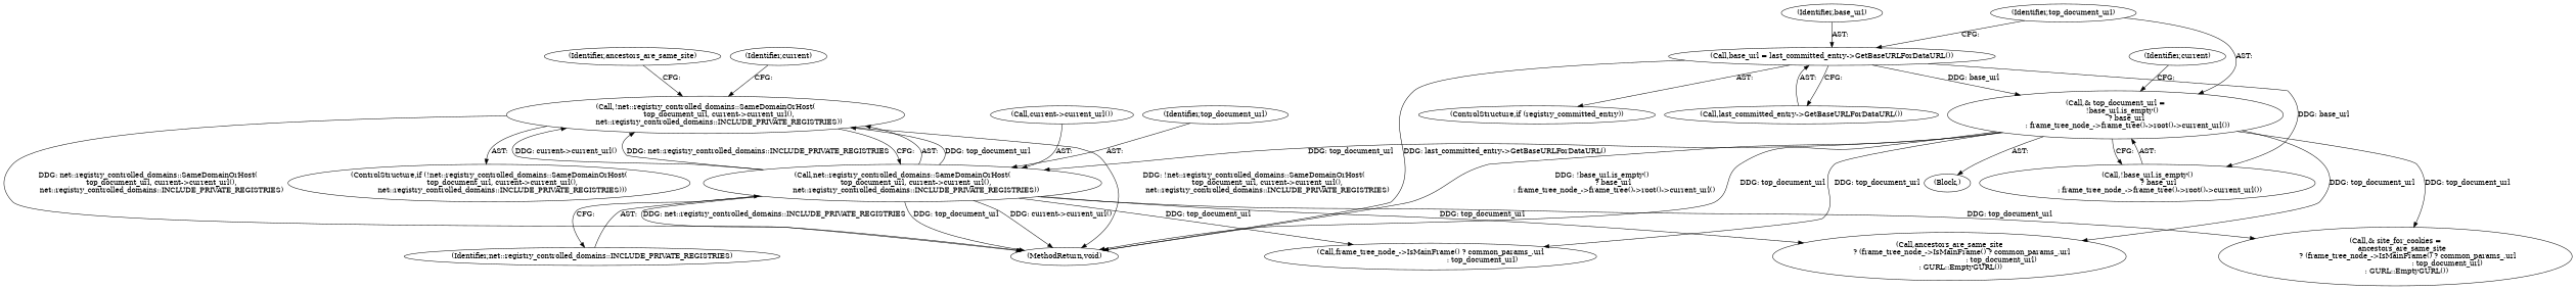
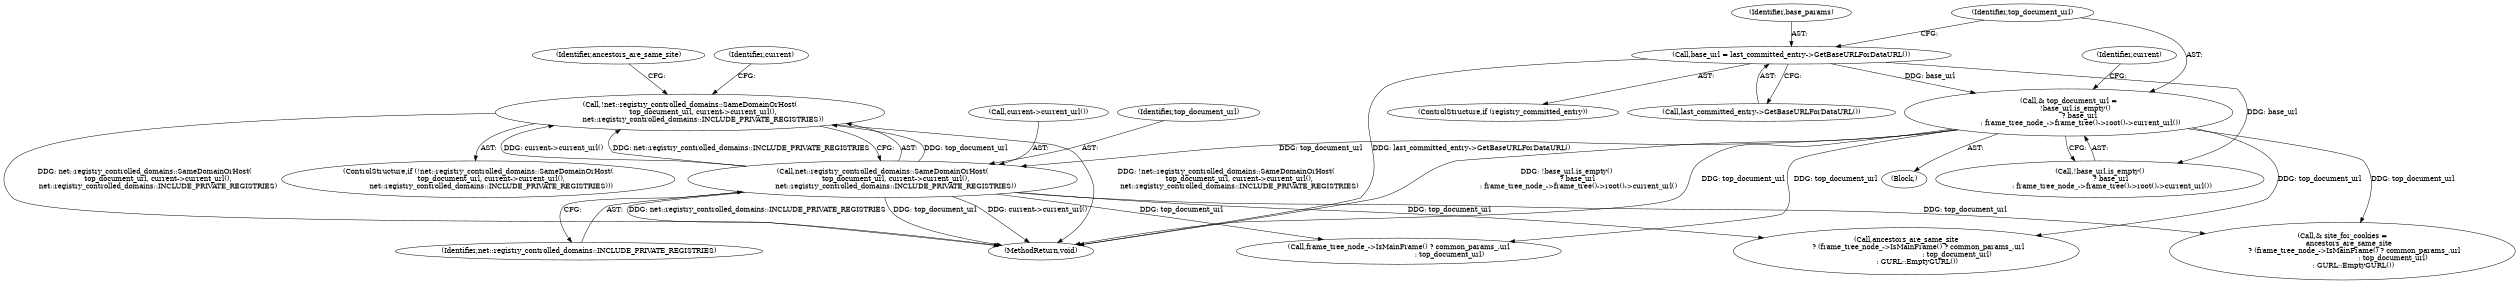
  digraph {
    n1 [label="(Call,!net::registry_controlled_domains::SameDomainOrHost(\n            top_document_url, current->current_url(),\n            net::registry_controlled_domains::INCLUDE_PRIVATE_REGISTRIES))"]
    n2 [label="(Call,net::registry_controlled_domains::SameDomainOrHost(\n            top_document_url, current->current_url(),\n            net::registry_controlled_domains::INCLUDE_PRIVATE_REGISTRIES))"]
    n3 [label="(ControlStructure,if (!net::registry_controlled_domains::SameDomainOrHost(\n            top_document_url, current->current_url(),\n            net::registry_controlled_domains::INCLUDE_PRIVATE_REGISTRIES)))"]
    n4 [label="(MethodReturn,void)"]
    n5 [label="(Call,& site_for_cookies =\n      ancestors_are_same_site\n           ? (frame_tree_node_->IsMainFrame() ? common_params_.url\n                                              : top_document_url)\n          : GURL::EmptyGURL())"]
    n6 [label="(Call,frame_tree_node_->IsMainFrame() ? common_params_.url\n                                              : top_document_url)"]
    n7 [label="(Identifier,net::registry_controlled_domains::INCLUDE_PRIVATE_REGISTRIES)"]
    n8 [label="(Call,ancestors_are_same_site\n           ? (frame_tree_node_->IsMainFrame() ? common_params_.url\n                                              : top_document_url)\n          : GURL::EmptyGURL())"]
    n9 [label="(Call,& top_document_url =\n      !base_url.is_empty()\n          ? base_url\n           : frame_tree_node_->frame_tree()->root()->current_url())"]
    n10 [label="(Block,)"]
    n11 [label="(Call,!base_url.is_empty()\n          ? base_url\n           : frame_tree_node_->frame_tree()->root()->current_url())"]
    n12 [label="(Call,base_url = last_committed_entry->GetBaseURLForDataURL())"]
    n13 [label="(ControlStructure,if (registry_committed_entry))"]
    n14 [label="(Call,last_committed_entry->GetBaseURLForDataURL())"]
    n15 [label="(Identifier,top_document_url)"]
    n16 [label="(Identifier,ancestors_are_same_site)"]
-   n17 [label="(Identifier,base_url)"]
+   n17 [label="(Identifier,base_params)"]
    n18 [label="(Call,current->current_url())"]
    n19 [label="(Identifier,current)"]
    n20 [label="(Identifier,current)"]
    n21 [label="(Identifier,top_document_url)"]
    n1 -> n2 [label="CFG: "]
    n1 -> n3 [label="AST: "]
    n1 -> n4 [label="DDG: net::registry_controlled_domains::SameDomainOrHost(\n            top_document_url, current->current_url(),\n            net::registry_controlled_domains::INCLUDE_PRIVATE_REGISTRIES)"]
    n1 -> n4 [label="DDG: !net::registry_controlled_domains::SameDomainOrHost(\n            top_document_url, current->current_url(),\n            net::registry_controlled_domains::INCLUDE_PRIVATE_REGISTRIES)"]
    n2 -> n1 [label="AST: "]
    n2 -> n1 [label="DDG: top_document_url"]
    n2 -> n1 [label="DDG: current->current_url()"]
    n2 -> n1 [label="DDG: net::registry_controlled_domains::INCLUDE_PRIVATE_REGISTRIES"]
    n2 -> n4 [label="DDG: top_document_url"]
    n2 -> n4 [label="DDG: current->current_url()"]
    n2 -> n4 [label="DDG: net::registry_controlled_domains::INCLUDE_PRIVATE_REGISTRIES"]
    n2 -> n5 [label="DDG: top_document_url"]
    n2 -> n6 [label="DDG: top_document_url"]
    n2 -> n7 [label="CFG: "]
    n2 -> n8 [label="DDG: top_document_url"]
    n7 -> n2 [label="AST: "]
    n9 -> n2 [label="DDG: top_document_url"]
    n9 -> n4 [label="DDG: !base_url.is_empty()\n          ? base_url\n           : frame_tree_node_->frame_tree()->root()->current_url()"]
    n9 -> n4 [label="DDG: top_document_url"]
    n9 -> n5 [label="DDG: top_document_url"]
    n9 -> n6 [label="DDG: top_document_url"]
    n9 -> n8 [label="DDG: top_document_url"]
    n9 -> n10 [label="AST: "]
    n9 -> n11 [label="CFG: "]
    n11 -> n9 [label="AST: "]
    n12 -> n4 [label="DDG: last_committed_entry->GetBaseURLForDataURL()"]
    n12 -> n9 [label="DDG: base_url"]
    n12 -> n11 [label="DDG: base_url"]
    n12 -> n13 [label="AST: "]
    n12 -> n14 [label="CFG: "]
    n14 -> n12 [label="AST: "]
    n15 -> n9 [label="AST: "]
    n15 -> n12 [label="CFG: "]
    n16 -> n1 [label="CFG: "]
    n17 -> n12 [label="AST: "]
    n18 -> n2 [label="AST: "]
    n19 -> n1 [label="CFG: "]
    n20 -> n9 [label="CFG: "]
    n21 -> n2 [label="AST: "]
  }
